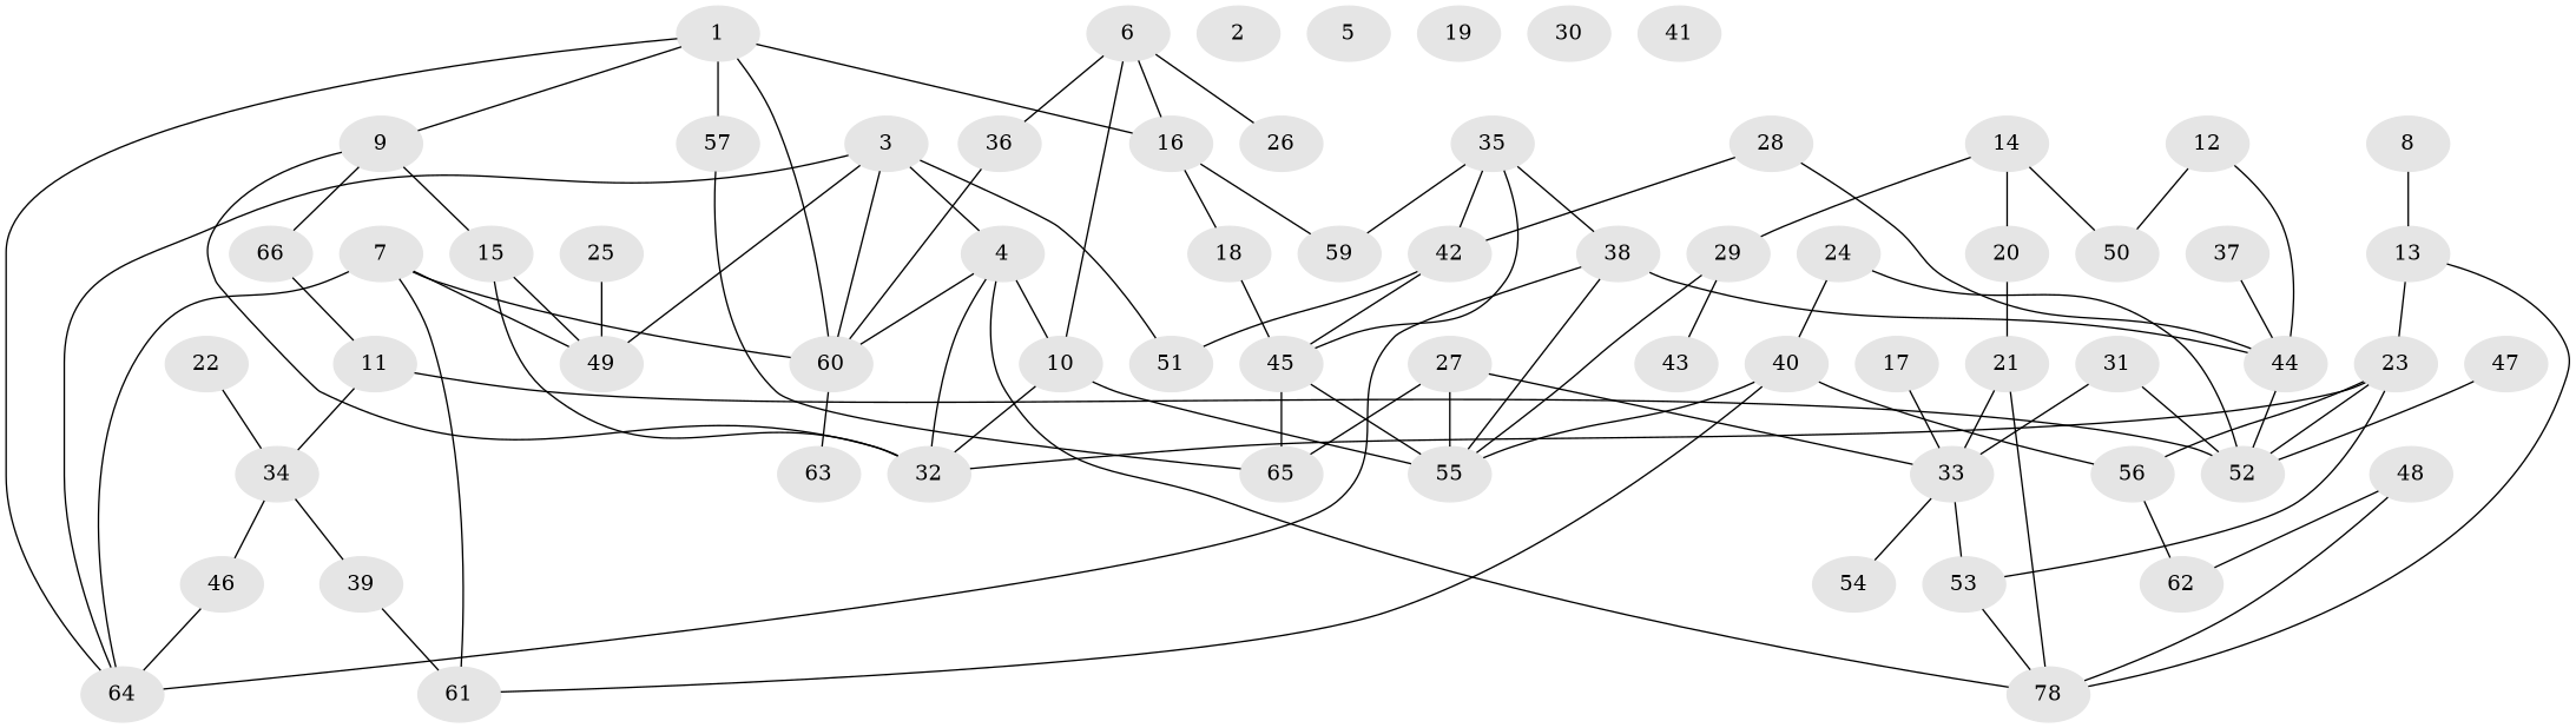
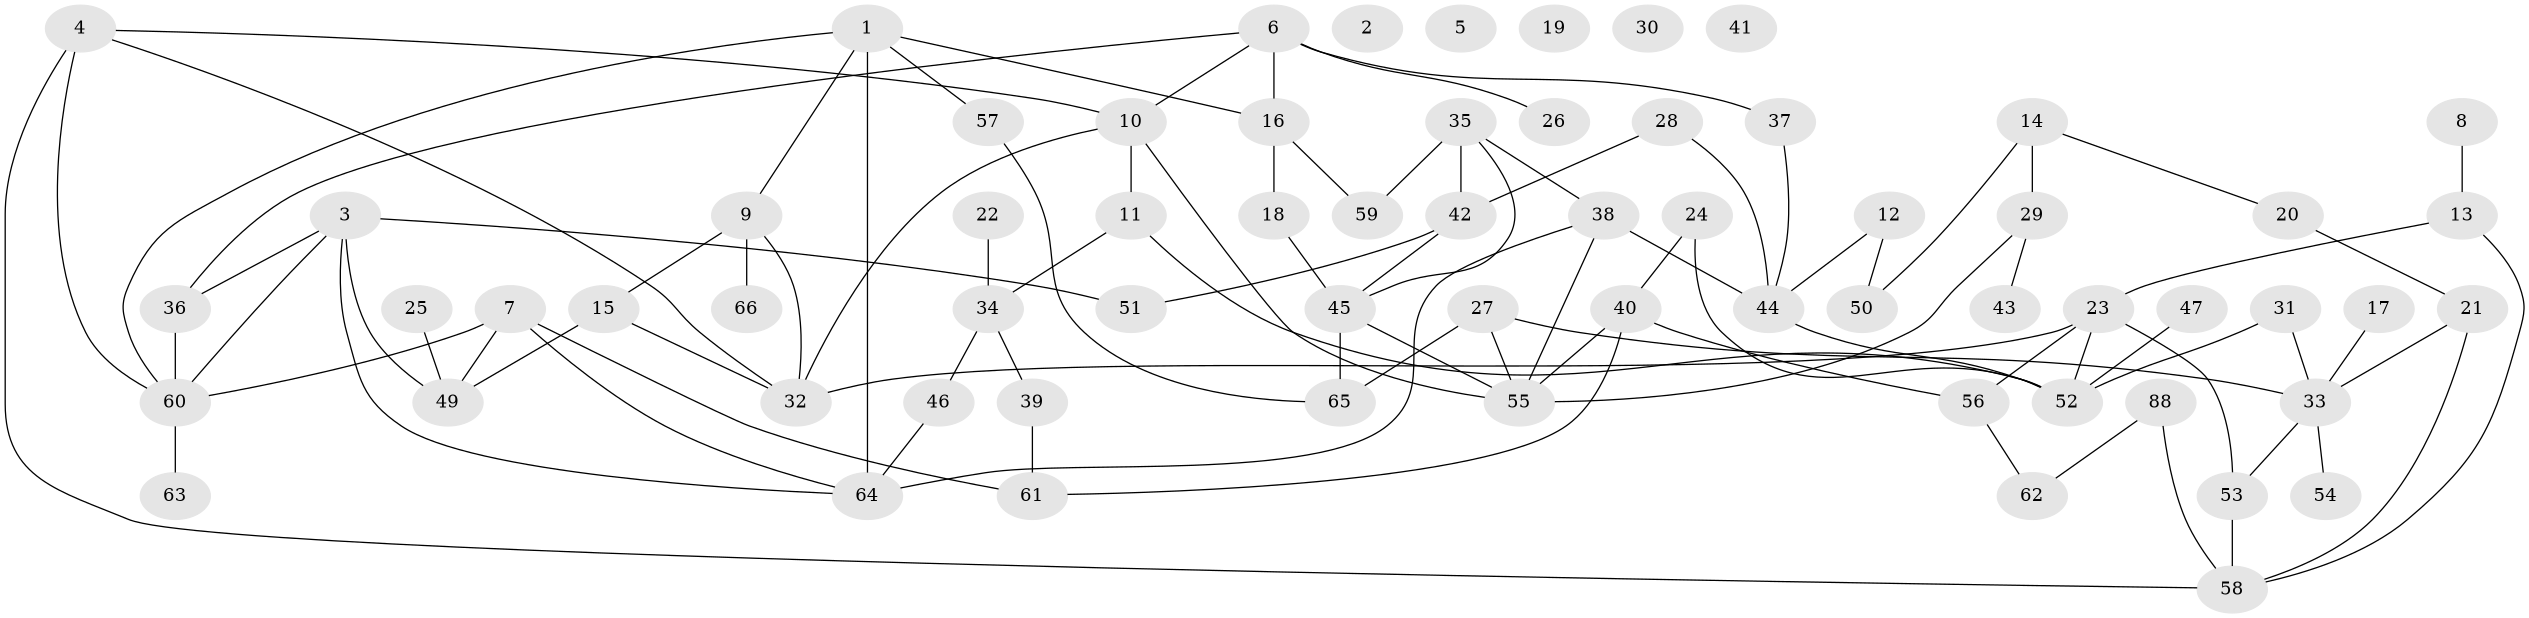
  graph {
    node [color=gray90 style=filled]
    1
    9
    16
    57
    60
    64
    32
    15
    66
    18
    59
    65
    63
    2
    3
    4
    49
    51
    10
-   58 [label=78]
+   58
    11
    55
    5
    6
    26
    36
    37
    44
    7
    61
    8
    13
    23
    34
    52
    39
    46
    12
    50
    53
    56
    14
    20
    29
    21
    43
    45
    17
    33
    54
    19
    22
    62
    24
    40
    25
    38
    27
    28
    42
    30
    31
    35
    41
    47
-   48
+   48 [label=88]
    1 -- 9
    1 -- 16
    1 -- 57
    1 -- 60
    1 -- 64
    9 -- 32
    9 -- 15
    9 -- 66
    16 -- 18
    16 -- 59
    57 -- 65
    60 -- 63
    15 -- 32
    15 -- 49
    18 -- 45
    3 -- 60
    3 -- 64
-   3 -- 4
+   3 -- 36
    3 -- 49
    3 -- 51
    4 -- 60
    4 -- 32
    4 -- 10
    4 -- 58
    10 -- 32
-   66 -- 11
+   10 -- 11
    10 -- 55
    11 -- 34
    11 -- 52
    6 -- 16
    6 -- 10
    6 -- 26
    6 -- 36
+   6 -- 37
    36 -- 60
    37 -- 44
    44 -- 52
    7 -- 60
    7 -- 64
    7 -- 49
    7 -- 61
    8 -- 13
    13 -- 58
    13 -- 23
    23 -- 32
    23 -- 52
    23 -- 53
    23 -- 56
    34 -- 39
    34 -- 46
    39 -- 61
    46 -- 64
    12 -- 44
    12 -- 50
    53 -- 58
    56 -- 62
    14 -- 50
    14 -- 20
    14 -- 29
    20 -- 21
    29 -- 55
    29 -- 43
    21 -- 58
    21 -- 33
    45 -- 65
    45 -- 55
    17 -- 33
    33 -- 53
    33 -- 54
    22 -- 34
    24 -- 52
    24 -- 40
    40 -- 55
    40 -- 61
    40 -- 56
    25 -- 49
    38 -- 64
    38 -- 55
    38 -- 44
    27 -- 65
    27 -- 55
    27 -- 33
    28 -- 44
    28 -- 42
    42 -- 51
    42 -- 45
    31 -- 52
    31 -- 33
    35 -- 59
    35 -- 45
    35 -- 38
    35 -- 42
    47 -- 52
    48 -- 58
    48 -- 62
  }
